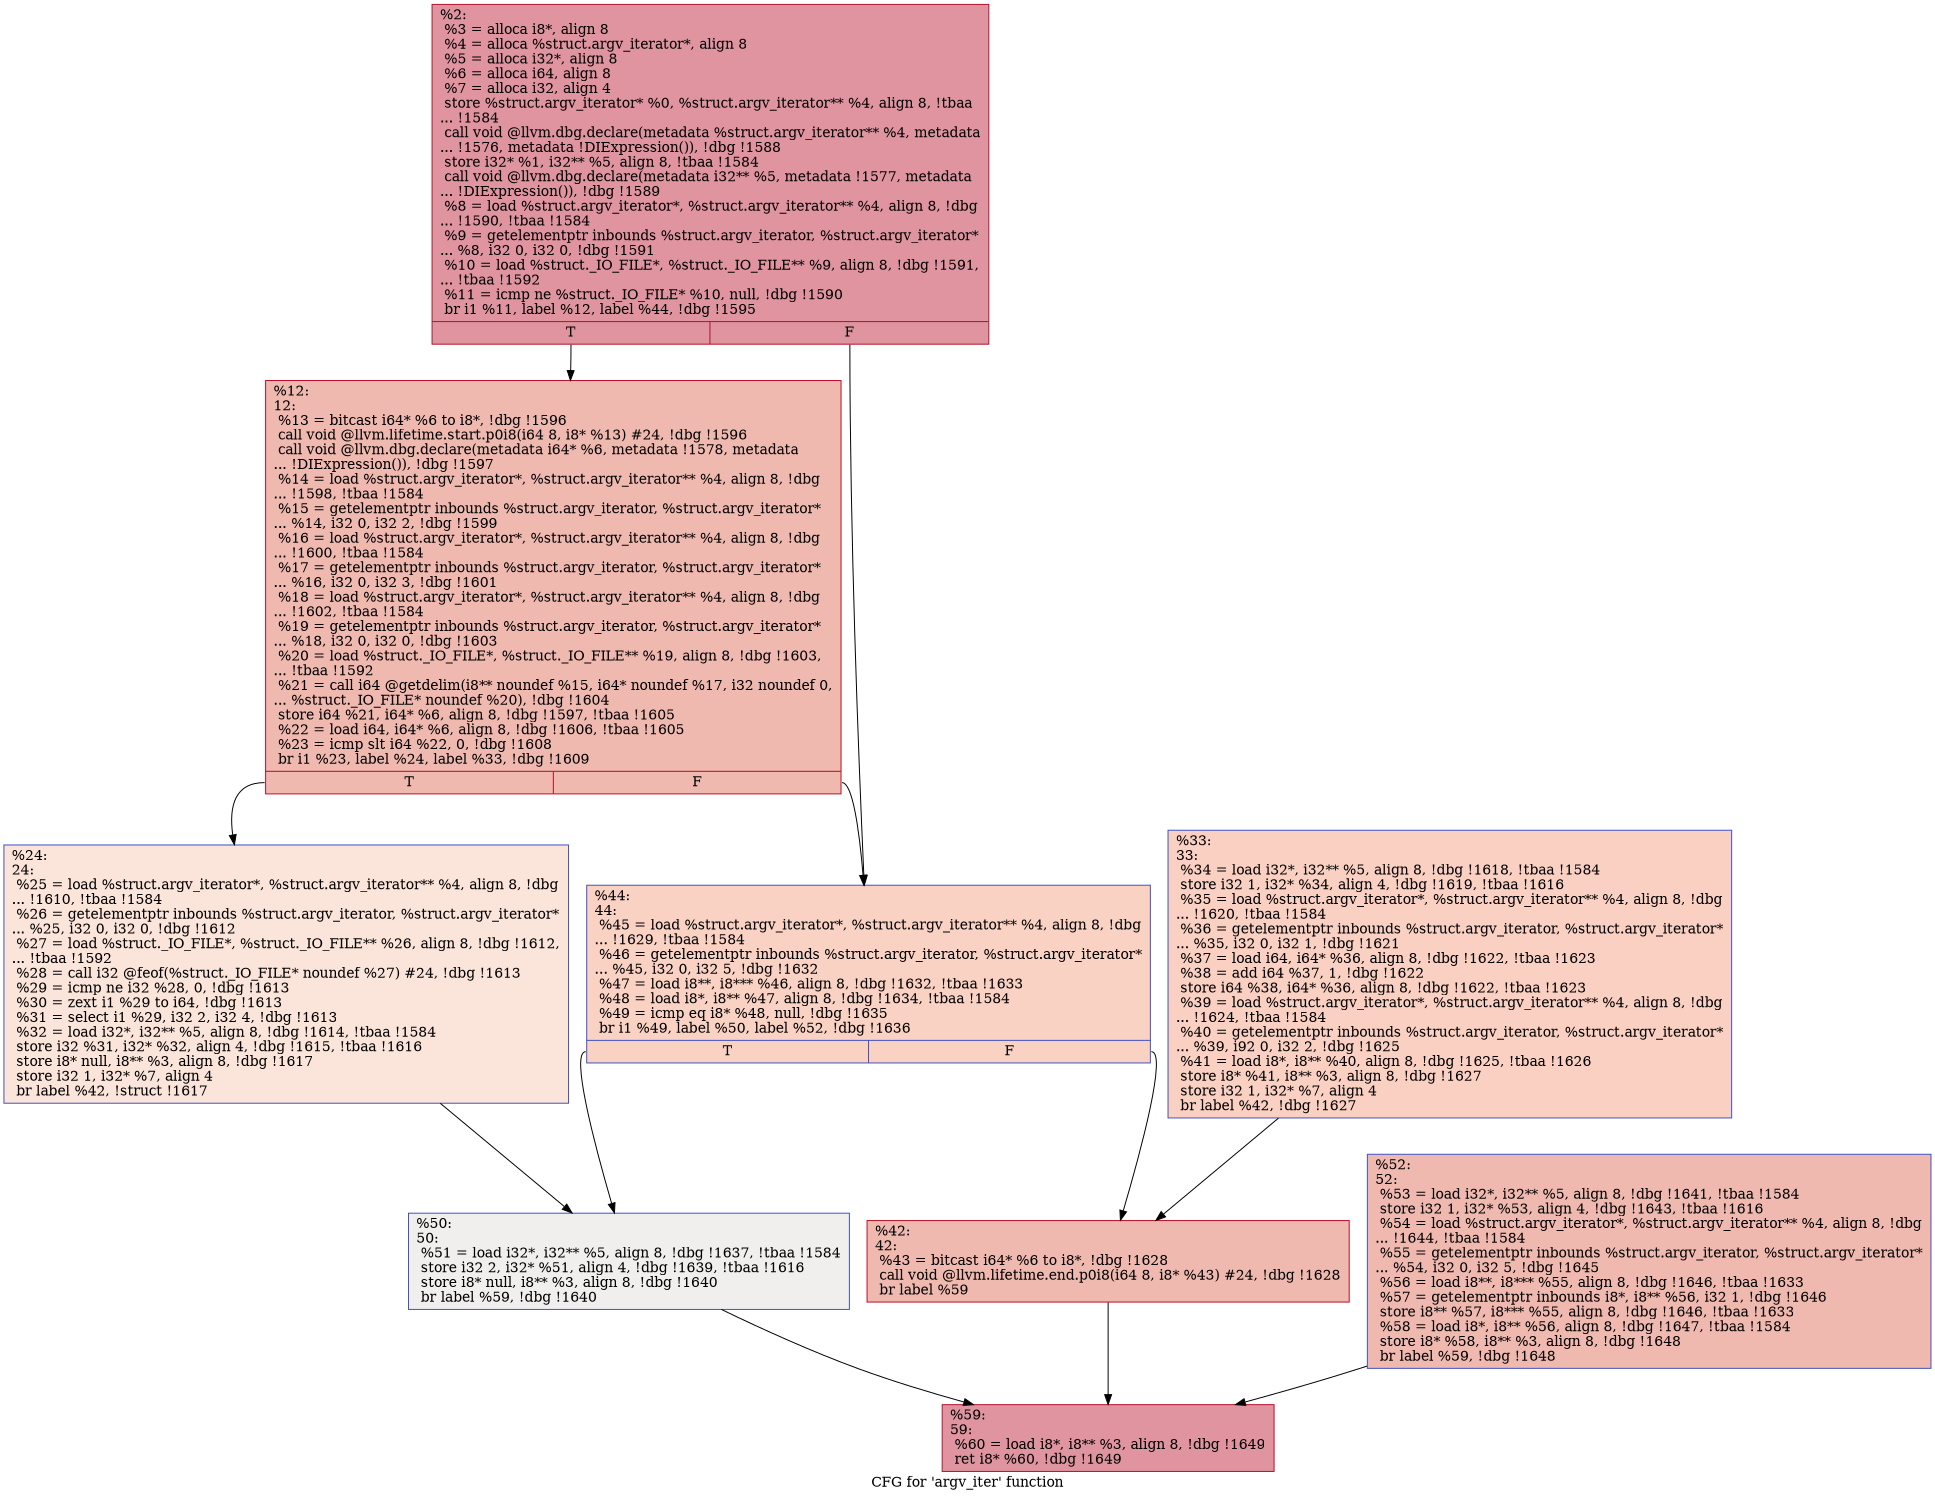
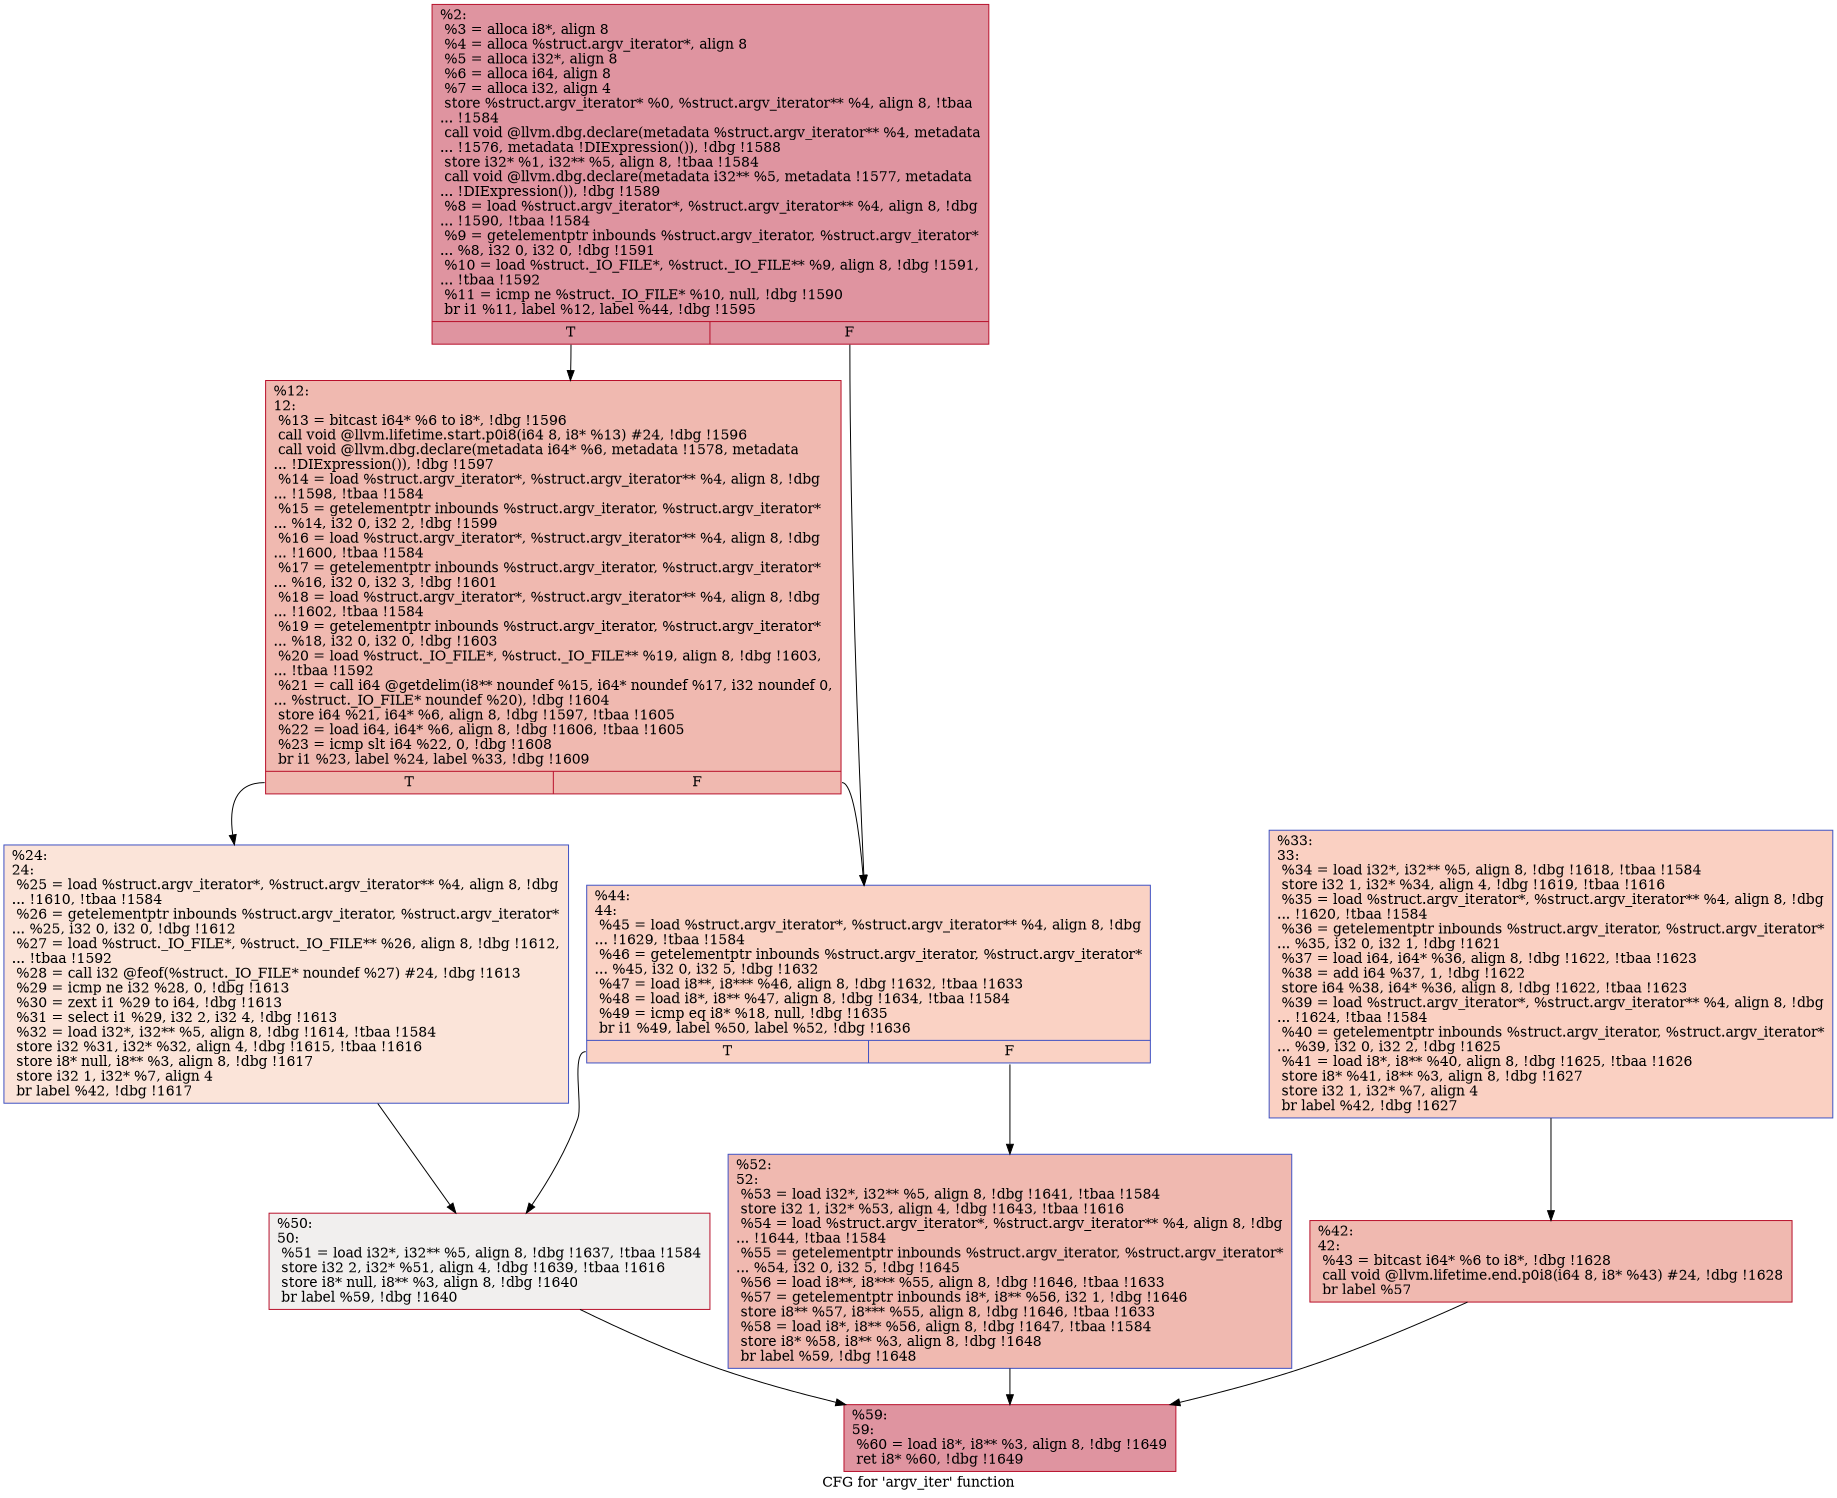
  digraph {
    label="CFG for 'argv_iter' function"
    node [color="#3d50c3ff" fillcolor="#de614d70" shape=record style=filled]
    n1 [color="#b70d28ff" fillcolor="#b70d2870" label="{%2:\l  %3 = alloca i8*, align 8\l  %4 = alloca %struct.argv_iterator*, align 8\l  %5 = alloca i32*, align 8\l  %6 = alloca i64, align 8\l  %7 = alloca i32, align 4\l  store %struct.argv_iterator* %0, %struct.argv_iterator** %4, align 8, !tbaa\l... !1584\l  call void @llvm.dbg.declare(metadata %struct.argv_iterator** %4, metadata\l... !1576, metadata !DIExpression()), !dbg !1588\l  store i32* %1, i32** %5, align 8, !tbaa !1584\l  call void @llvm.dbg.declare(metadata i32** %5, metadata !1577, metadata\l... !DIExpression()), !dbg !1589\l  %8 = load %struct.argv_iterator*, %struct.argv_iterator** %4, align 8, !dbg\l... !1590, !tbaa !1584\l  %9 = getelementptr inbounds %struct.argv_iterator, %struct.argv_iterator*\l... %8, i32 0, i32 0, !dbg !1591\l  %10 = load %struct._IO_FILE*, %struct._IO_FILE** %9, align 8, !dbg !1591,\l... !tbaa !1592\l  %11 = icmp ne %struct._IO_FILE* %10, null, !dbg !1590\l  br i1 %11, label %12, label %44, !dbg !1595\l|{<s0>T|<s1>F}}"]
    n2 [color="#b70d28ff" label="{%12:\l12:                                               \l  %13 = bitcast i64* %6 to i8*, !dbg !1596\l  call void @llvm.lifetime.start.p0i8(i64 8, i8* %13) #24, !dbg !1596\l  call void @llvm.dbg.declare(metadata i64* %6, metadata !1578, metadata\l... !DIExpression()), !dbg !1597\l  %14 = load %struct.argv_iterator*, %struct.argv_iterator** %4, align 8, !dbg\l... !1598, !tbaa !1584\l  %15 = getelementptr inbounds %struct.argv_iterator, %struct.argv_iterator*\l... %14, i32 0, i32 2, !dbg !1599\l  %16 = load %struct.argv_iterator*, %struct.argv_iterator** %4, align 8, !dbg\l... !1600, !tbaa !1584\l  %17 = getelementptr inbounds %struct.argv_iterator, %struct.argv_iterator*\l... %16, i32 0, i32 3, !dbg !1601\l  %18 = load %struct.argv_iterator*, %struct.argv_iterator** %4, align 8, !dbg\l... !1602, !tbaa !1584\l  %19 = getelementptr inbounds %struct.argv_iterator, %struct.argv_iterator*\l... %18, i32 0, i32 0, !dbg !1603\l  %20 = load %struct._IO_FILE*, %struct._IO_FILE** %19, align 8, !dbg !1603,\l... !tbaa !1592\l  %21 = call i64 @getdelim(i8** noundef %15, i64* noundef %17, i32 noundef 0,\l... %struct._IO_FILE* noundef %20), !dbg !1604\l  store i64 %21, i64* %6, align 8, !dbg !1597, !tbaa !1605\l  %22 = load i64, i64* %6, align 8, !dbg !1606, !tbaa !1605\l  %23 = icmp slt i64 %22, 0, !dbg !1608\l  br i1 %23, label %24, label %33, !dbg !1609\l|{<s0>T|<s1>F}}"]
-   n3 [fillcolor="#f4987a70" label="{%44:\l44:                                               \l  %45 = load %struct.argv_iterator*, %struct.argv_iterator** %4, align 8, !dbg\l... !1629, !tbaa !1584\l  %46 = getelementptr inbounds %struct.argv_iterator, %struct.argv_iterator*\l... %45, i32 0, i32 5, !dbg !1632\l  %47 = load i8**, i8*** %46, align 8, !dbg !1632, !tbaa !1633\l  %48 = load i8*, i8** %47, align 8, !dbg !1634, !tbaa !1584\l  %49 = icmp eq i8* %48, null, !dbg !1635\l  br i1 %49, label %50, label %52, !dbg !1636\l|{<s0>T|<s1>F}}"]
-   n4 [fillcolor="#f5c1a970" label="{%24:\l24:                                               \l  %25 = load %struct.argv_iterator*, %struct.argv_iterator** %4, align 8, !dbg\l... !1610, !tbaa !1584\l  %26 = getelementptr inbounds %struct.argv_iterator, %struct.argv_iterator*\l... %25, i32 0, i32 0, !dbg !1612\l  %27 = load %struct._IO_FILE*, %struct._IO_FILE** %26, align 8, !dbg !1612,\l... !tbaa !1592\l  %28 = call i32 @feof(%struct._IO_FILE* noundef %27) #24, !dbg !1613\l  %29 = icmp ne i32 %28, 0, !dbg !1613\l  %30 = zext i1 %29 to i64, !dbg !1613\l  %31 = select i1 %29, i32 2, i32 4, !dbg !1613\l  %32 = load i32*, i32** %5, align 8, !dbg !1614, !tbaa !1584\l  store i32 %31, i32* %32, align 4, !dbg !1615, !tbaa !1616\l  store i8* null, i8** %3, align 8, !dbg !1617\l  store i32 1, i32* %7, align 4\l  br label %42, !struct !1617\l}"]
-   n5 [fillcolor="#e0dbd870" label="{%50:\l50:                                               \l  %51 = load i32*, i32** %5, align 8, !dbg !1637, !tbaa !1584\l  store i32 2, i32* %51, align 4, !dbg !1639, !tbaa !1616\l  store i8* null, i8** %3, align 8, !dbg !1640\l  br label %59, !dbg !1640\l}"]
+   n3 [fillcolor="#f4987a70" label="{%44:\l44:                                               \l  %45 = load %struct.argv_iterator*, %struct.argv_iterator** %4, align 8, !dbg\l... !1629, !tbaa !1584\l  %46 = getelementptr inbounds %struct.argv_iterator, %struct.argv_iterator*\l... %45, i32 0, i32 5, !dbg !1632\l  %47 = load i8**, i8*** %46, align 8, !dbg !1632, !tbaa !1633\l  %48 = load i8*, i8** %47, align 8, !dbg !1634, !tbaa !1584\l  %49 = icmp eq i8* %18, null, !dbg !1635\l  br i1 %49, label %50, label %52, !dbg !1636\l|{<s0>T|<s1>F}}"]
+   n4 [fillcolor="#f5c1a970" label="{%24:\l24:                                               \l  %25 = load %struct.argv_iterator*, %struct.argv_iterator** %4, align 8, !dbg\l... !1610, !tbaa !1584\l  %26 = getelementptr inbounds %struct.argv_iterator, %struct.argv_iterator*\l... %25, i32 0, i32 0, !dbg !1612\l  %27 = load %struct._IO_FILE*, %struct._IO_FILE** %26, align 8, !dbg !1612,\l... !tbaa !1592\l  %28 = call i32 @feof(%struct._IO_FILE* noundef %27) #24, !dbg !1613\l  %29 = icmp ne i32 %28, 0, !dbg !1613\l  %30 = zext i1 %29 to i64, !dbg !1613\l  %31 = select i1 %29, i32 2, i32 4, !dbg !1613\l  %32 = load i32*, i32** %5, align 8, !dbg !1614, !tbaa !1584\l  store i32 %31, i32* %32, align 4, !dbg !1615, !tbaa !1616\l  store i8* null, i8** %3, align 8, !dbg !1617\l  store i32 1, i32* %7, align 4\l  br label %42, !dbg !1617\l}"]
+   n5 [color="#b70d28ff" fillcolor="#e0dbd870" label="{%50:\l50:                                               \l  %51 = load i32*, i32** %5, align 8, !dbg !1637, !tbaa !1584\l  store i32 2, i32* %51, align 4, !dbg !1639, !tbaa !1616\l  store i8* null, i8** %3, align 8, !dbg !1640\l  br label %59, !dbg !1640\l}"]
    n6 [label="{%52:\l52:                                               \l  %53 = load i32*, i32** %5, align 8, !dbg !1641, !tbaa !1584\l  store i32 1, i32* %53, align 4, !dbg !1643, !tbaa !1616\l  %54 = load %struct.argv_iterator*, %struct.argv_iterator** %4, align 8, !dbg\l... !1644, !tbaa !1584\l  %55 = getelementptr inbounds %struct.argv_iterator, %struct.argv_iterator*\l... %54, i32 0, i32 5, !dbg !1645\l  %56 = load i8**, i8*** %55, align 8, !dbg !1646, !tbaa !1633\l  %57 = getelementptr inbounds i8*, i8** %56, i32 1, !dbg !1646\l  store i8** %57, i8*** %55, align 8, !dbg !1646, !tbaa !1633\l  %58 = load i8*, i8** %56, align 8, !dbg !1647, !tbaa !1584\l  store i8* %58, i8** %3, align 8, !dbg !1648\l  br label %59, !dbg !1648\l}"]
-   n7 [fillcolor="#f3947570" label="{%33:\l33:                                               \l  %34 = load i32*, i32** %5, align 8, !dbg !1618, !tbaa !1584\l  store i32 1, i32* %34, align 4, !dbg !1619, !tbaa !1616\l  %35 = load %struct.argv_iterator*, %struct.argv_iterator** %4, align 8, !dbg\l... !1620, !tbaa !1584\l  %36 = getelementptr inbounds %struct.argv_iterator, %struct.argv_iterator*\l... %35, i32 0, i32 1, !dbg !1621\l  %37 = load i64, i64* %36, align 8, !dbg !1622, !tbaa !1623\l  %38 = add i64 %37, 1, !dbg !1622\l  store i64 %38, i64* %36, align 8, !dbg !1622, !tbaa !1623\l  %39 = load %struct.argv_iterator*, %struct.argv_iterator** %4, align 8, !dbg\l... !1624, !tbaa !1584\l  %40 = getelementptr inbounds %struct.argv_iterator, %struct.argv_iterator*\l... %39, i92 0, i32 2, !dbg !1625\l  %41 = load i8*, i8** %40, align 8, !dbg !1625, !tbaa !1626\l  store i8* %41, i8** %3, align 8, !dbg !1627\l  store i32 1, i32* %7, align 4\l  br label %42, !dbg !1627\l}"]
-   n8 [color="#b70d28ff" label="{%42:\l42:                                               \l  %43 = bitcast i64* %6 to i8*, !dbg !1628\l  call void @llvm.lifetime.end.p0i8(i64 8, i8* %43) #24, !dbg !1628\l  br label %59\l}"]
+   n7 [fillcolor="#f3947570" label="{%33:\l33:                                               \l  %34 = load i32*, i32** %5, align 8, !dbg !1618, !tbaa !1584\l  store i32 1, i32* %34, align 4, !dbg !1619, !tbaa !1616\l  %35 = load %struct.argv_iterator*, %struct.argv_iterator** %4, align 8, !dbg\l... !1620, !tbaa !1584\l  %36 = getelementptr inbounds %struct.argv_iterator, %struct.argv_iterator*\l... %35, i32 0, i32 1, !dbg !1621\l  %37 = load i64, i64* %36, align 8, !dbg !1622, !tbaa !1623\l  %38 = add i64 %37, 1, !dbg !1622\l  store i64 %38, i64* %36, align 8, !dbg !1622, !tbaa !1623\l  %39 = load %struct.argv_iterator*, %struct.argv_iterator** %4, align 8, !dbg\l... !1624, !tbaa !1584\l  %40 = getelementptr inbounds %struct.argv_iterator, %struct.argv_iterator*\l... %39, i32 0, i32 2, !dbg !1625\l  %41 = load i8*, i8** %40, align 8, !dbg !1625, !tbaa !1626\l  store i8* %41, i8** %3, align 8, !dbg !1627\l  store i32 1, i32* %7, align 4\l  br label %42, !dbg !1627\l}"]
+   n8 [color="#b70d28ff" label="{%42:\l42:                                               \l  %43 = bitcast i64* %6 to i8*, !dbg !1628\l  call void @llvm.lifetime.end.p0i8(i64 8, i8* %43) #24, !dbg !1628\l  br label %57\l}"]
    n9 [color="#b70d28ff" fillcolor="#b70d2870" label="{%59:\l59:                                               \l  %60 = load i8*, i8** %3, align 8, !dbg !1649\l  ret i8* %60, !dbg !1649\l}"]
    n1 -> n2 [tailport=s0]
    n1 -> n3 [tailport=s1]
    n2 -> n3 [tailport=s1]
    n2 -> n4 [tailport=s0]
    n3 -> n5 [tailport=s0]
-   n3 -> n8 [tailport=s1]
+   n3 -> n6 [tailport=s1]
    n4 -> n5
    n5 -> n9
    n6 -> n9
    n7 -> n8
    n8 -> n9
  }
